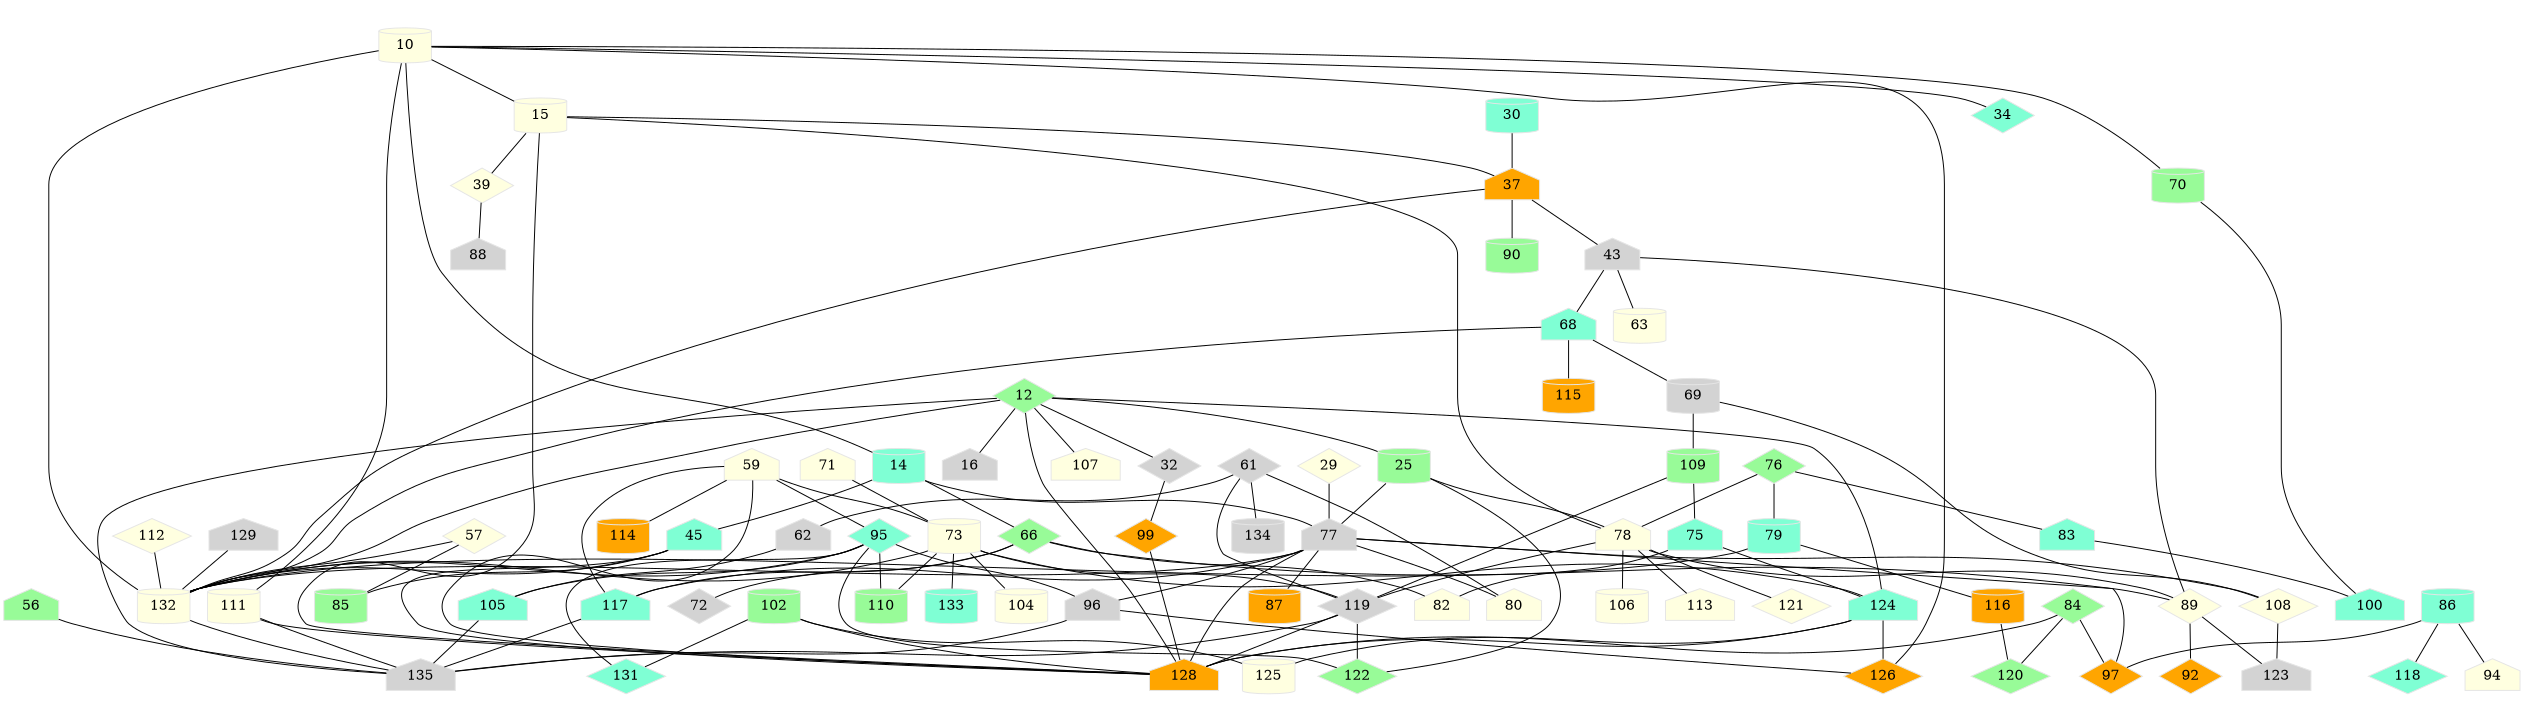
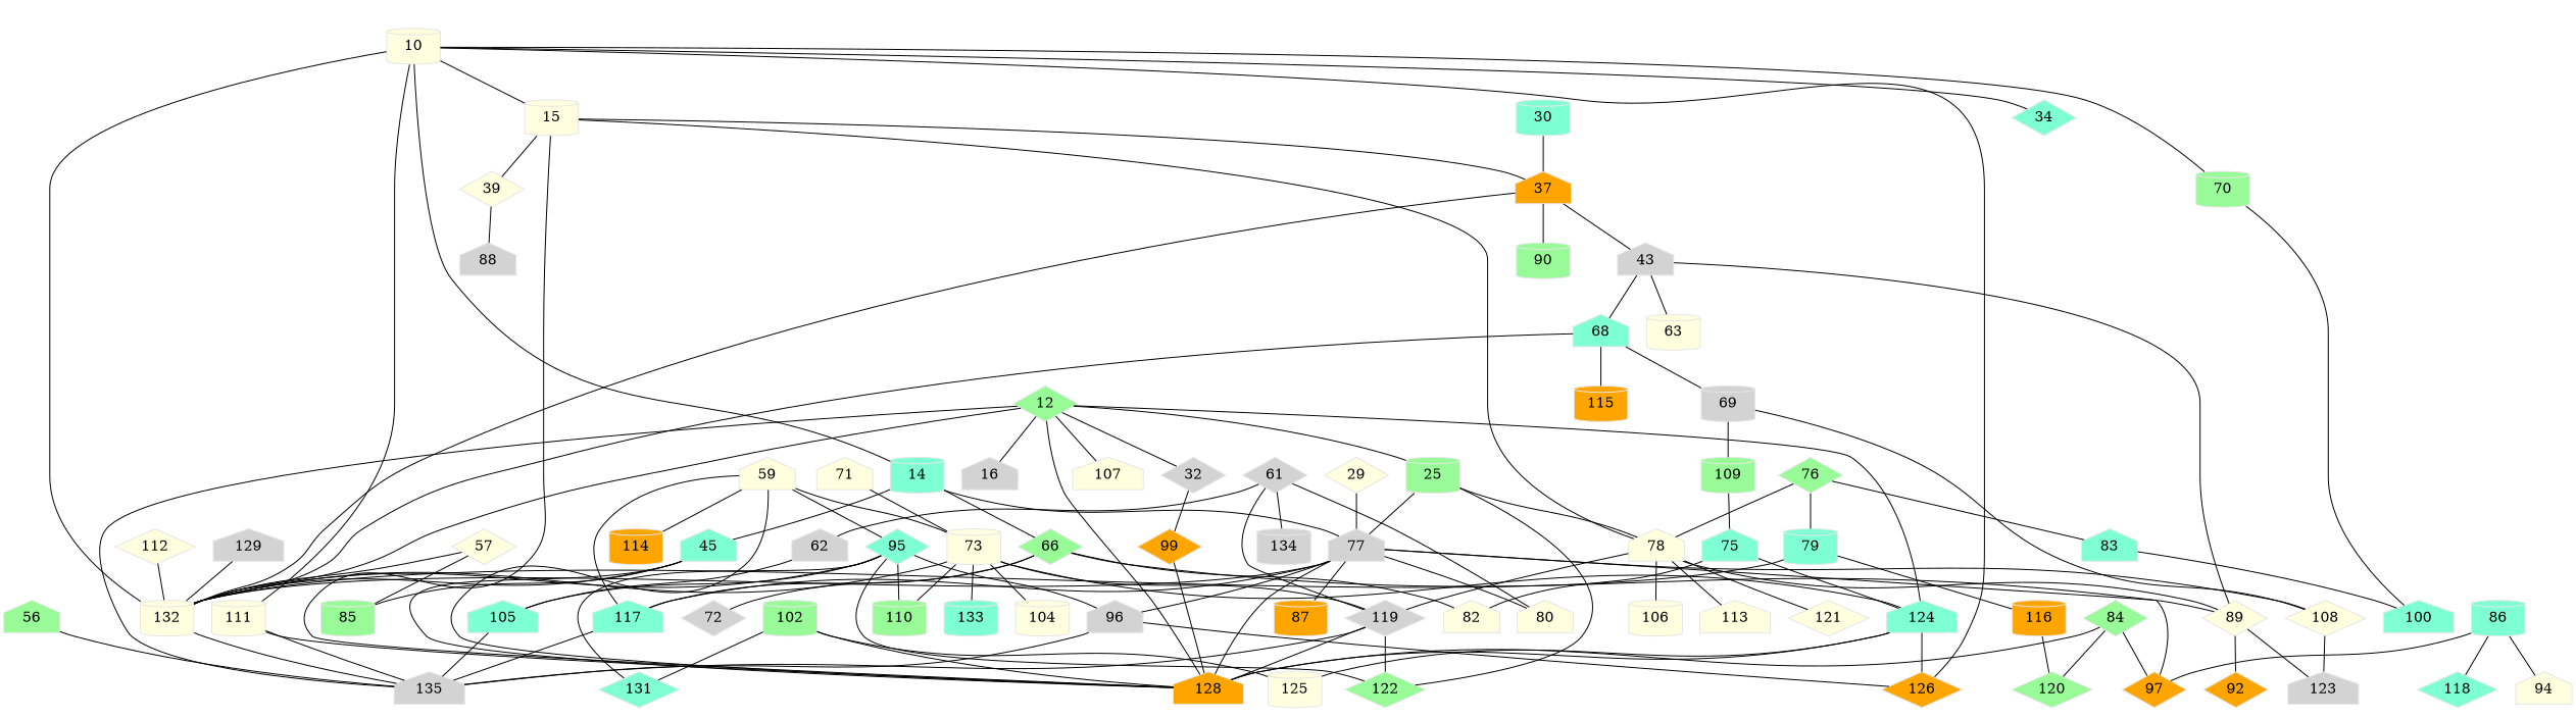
  graph {
    node [color=gray90 fillcolor=lightyellow shape=house style=filled]
    10 [shape=cylinder super="+8"]
    14 [fillcolor=aquamarine shape=cylinder]
    15 [shape=cylinder]
    34 [fillcolor=aquamarine shape=diamond]
    70 [fillcolor=palegreen shape=cylinder]
    111 [shape=cylinder]
    126 [fillcolor=orange shape=diamond super="+27"]
    132 [shape=cylinder super="+81+47+101+36+6+130"]
    45 [fillcolor=aquamarine]
    66 [fillcolor=palegreen shape=diamond super="+18+28"]
    77 [fillcolor=lightgrey super="+2+64"]
    128 [fillcolor=orange super="+93"]
    37 [fillcolor=orange super="+20"]
    39 [shape=diamond]
    78 [super="+40+67+48+74"]
    100 [fillcolor=aquamarine]
    135 [fillcolor=lightgrey super="+103+127"]
    12 [fillcolor=palegreen shape=diamond]
    16 [fillcolor=lightgrey]
    25 [fillcolor=palegreen shape=cylinder super="+9"]
    32 [fillcolor=lightgrey shape=diamond]
    107
    124 [fillcolor=aquamarine super="+21"]
    122 [fillcolor=palegreen shape=diamond]
    99 [fillcolor=orange shape=diamond]
    125 [shape=cylinder super="+53"]
    85 [fillcolor=palegreen shape=cylinder]
    89 [shape=diamond]
    117 [fillcolor=aquamarine super="+46"]
    72 [fillcolor=lightgrey shape=diamond]
    82
    80
    108 [shape=diamond]
    87 [fillcolor=orange shape=cylinder]
    96 [fillcolor=lightgrey]
    97 [fillcolor=orange shape=diamond super="+50"]
    43 [fillcolor=lightgrey]
    90 [fillcolor=palegreen shape=cylinder]
    88 [fillcolor=lightgrey]
    119 [fillcolor=lightgrey shape=diamond super="+54"]
    106 [shape=cylinder]
    113
    121 [shape=diamond]
    75 [fillcolor=aquamarine]
    29 [shape=diamond]
    30 [fillcolor=aquamarine shape=cylinder]
    63 [shape=cylinder]
    68 [fillcolor=aquamarine super="+58"]
    69 [fillcolor=lightgrey shape=cylinder]
    115 [fillcolor=orange shape=cylinder]
    92 [fillcolor=orange shape=diamond]
    123 [fillcolor=lightgrey]
    56 [fillcolor=palegreen]
    57 [shape=diamond]
    73 [shape=cylinder super="+60+65"]
    104 [shape=cylinder]
    110 [fillcolor=palegreen shape=cylinder super="+52"]
    133 [fillcolor=aquamarine shape=cylinder]
    59
    95 [fillcolor=aquamarine shape=diamond super="+41"]
    114 [fillcolor=orange shape=cylinder]
    105 [fillcolor=aquamarine]
    131 [fillcolor=aquamarine shape=diamond]
    61 [fillcolor=lightgrey shape=diamond]
    62 [fillcolor=lightgrey]
    134 [fillcolor=lightgrey shape=cylinder]
    109 [fillcolor=palegreen shape=cylinder]
    71
    76 [fillcolor=palegreen shape=diamond]
    79 [fillcolor=aquamarine shape=cylinder]
    83 [fillcolor=aquamarine]
    116 [fillcolor=orange shape=cylinder]
    120 [fillcolor=palegreen shape=diamond]
    84 [fillcolor=palegreen shape=diamond]
    86 [fillcolor=aquamarine shape=cylinder]
    94
    118 [fillcolor=aquamarine shape=diamond]
    102 [fillcolor=palegreen shape=cylinder]
    112 [shape=diamond]
    129 [fillcolor=lightgrey]
    10 -- 14
    10 -- 15 [weight=2]
    10 -- 34
    10 -- 70
    10 -- 111
    10 -- 126
    10 -- 132 [weight=5]
    14 -- 45
    14 -- 66
    14 -- 77
    15 -- 128
    15 -- 37 [weight=2]
    15 -- 39
    15 -- 78
    70 -- 100
    111 -- 128
    111 -- 135
    132 -- 135
    45 -- 132
    45 -- 128
    45 -- 85
    66 -- 89
    66 -- 117
    66 -- 72
    66 -- 82
    77 -- 132 [weight=3]
    77 -- 128 [weight=2]
    77 -- 117
    77 -- 80
    77 -- 108
    77 -- 87
    77 -- 96 [weight=3]
    77 -- 97
    37 -- 132
    37 -- 43
    37 -- 90
    39 -- 88
    78 -- 89
    78 -- 119
    78 -- 106
    78 -- 113
    78 -- 121
    12 -- 132
    12 -- 128
    12 -- 135 [weight=3]
    12 -- 16
    12 -- 25 [weight=2]
    12 -- 32
    12 -- 107
    12 -- 124
    25 -- 77
    25 -- 78
    25 -- 122
    32 -- 99
    124 -- 126
    124 -- 128
    124 -- 125
    99 -- 128
    89 -- 92
    89 -- 123
    117 -- 135
    108 -- 123
    96 -- 126
    96 -- 135 [weight=2]
    43 -- 89
    43 -- 63
    43 -- 68
    119 -- 128 [weight=2]
    119 -- 135 [weight=2]
    119 -- 122
    75 -- 124
    75 -- 82
    29 -- 77
    30 -- 37
    68 -- 132
    68 -- 69
    68 -- 115
    69 -- 108
    69 -- 109
    56 -- 135
    57 -- 132
    57 -- 85
    73 -- 132
    73 -- 124 [weight=2]
    73 -- 119
    73 -- 104
    73 -- 110
    73 -- 133
    59 -- 128
    59 -- 117
    59 -- 73
    59 -- 95 [weight=2]
    59 -- 114
    95 -- 132
    95 -- 122
    95 -- 96
    95 -- 110
    95 -- 105
    95 -- 131
    105 -- 135
    61 -- 80
    61 -- 119
    61 -- 62
    61 -- 134
    62 -- 105
-   109 -- 119
    109 -- 75
    71 -- 73
    76 -- 78
    76 -- 79
    76 -- 83
    79 -- 132
    79 -- 116
    83 -- 100
    116 -- 120
    84 -- 128
    84 -- 97
    84 -- 120
    86 -- 97
    86 -- 94
    86 -- 118
    102 -- 128
    102 -- 125
    102 -- 131
    112 -- 132
    129 -- 132
  }
